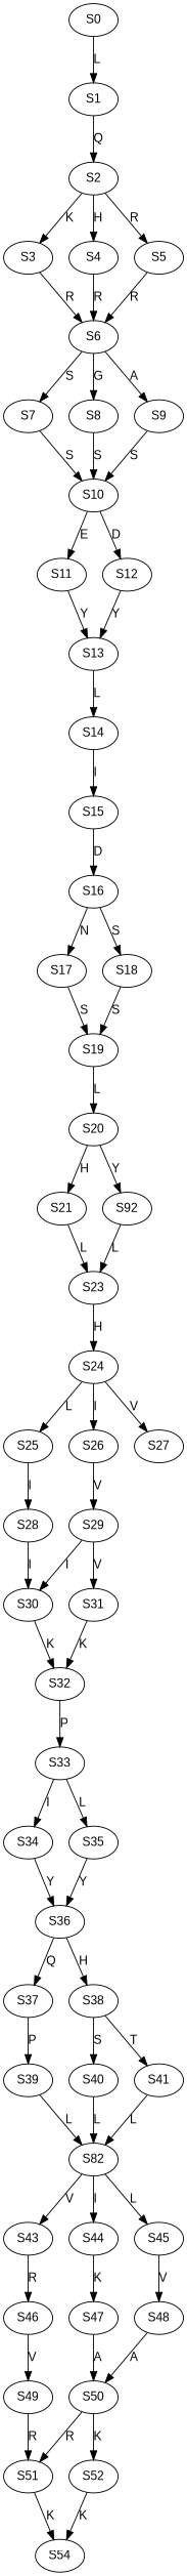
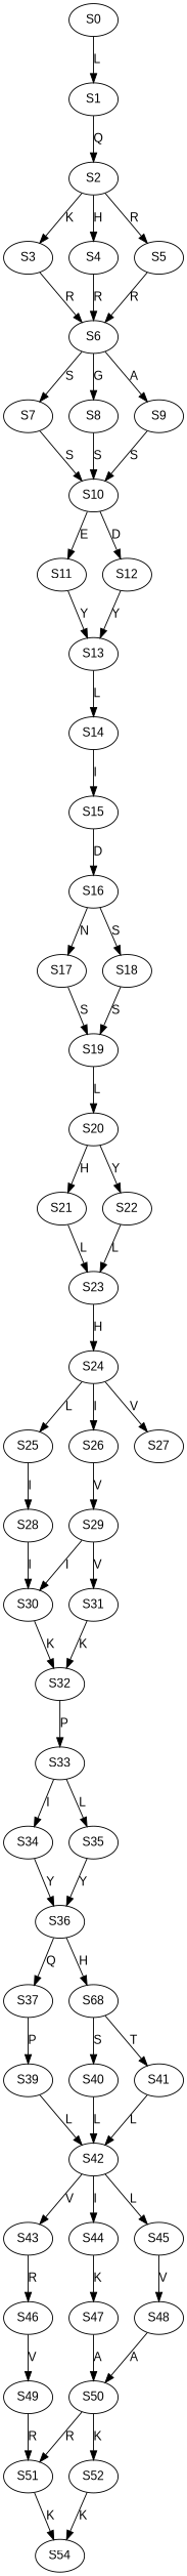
  strict digraph {
    fontname="Liberation Sans"
    node [fontname="Liberation Sans"]
    edge [fontname="Liberation Sans"]
    S0
    S1
    S2
    S3
    S4
    S5
    S6
    S7
    S8
    S9
    S10
    S11
    S12
    S13
    S14
    S15
    S16
    S17
    S18
    S19
    S20
    S21
-   S22 [label=S92]
+   S22
    S23
    S24
    S25
    S26
    S27
    S28
    S29
    S30
    S31
    S32
    S33
    S34
    S35
    S36
    S37
-   S38
+   S38 [label=S68]
    S39
    S40
    S41
-   S42 [label=S82]
+   S42
    S43
    S44
    S45
    S46
    S47
    S48
    S49
    S50
    S51
    S52
    S54
    S0 -> S1 [label=L]
    S1 -> S2 [label=Q]
    S2 -> S3 [label=K]
    S2 -> S4 [label=H]
    S2 -> S5 [label=R]
    S3 -> S6 [label=R]
    S4 -> S6 [label=R]
    S5 -> S6 [label=R]
    S6 -> S7 [label=S]
    S6 -> S8 [label=G]
    S6 -> S9 [label=A]
    S7 -> S10 [label=S]
    S8 -> S10 [label=S]
    S9 -> S10 [label=S]
    S10 -> S11 [label=E]
    S10 -> S12 [label=D]
    S11 -> S13 [label=Y]
    S12 -> S13 [label=Y]
    S13 -> S14 [label=L]
    S14 -> S15 [label=I]
    S15 -> S16 [label=D]
    S16 -> S17 [label=N]
    S16 -> S18 [label=S]
    S17 -> S19 [label=S]
    S18 -> S19 [label=S]
    S19 -> S20 [label=L]
    S20 -> S21 [label=H]
    S20 -> S22 [label=Y]
    S21 -> S23 [label=L]
    S22 -> S23 [label=L]
    S23 -> S24 [label=H]
    S24 -> S25 [label=L]
    S24 -> S26 [label=I]
    S24 -> S27 [label=V]
    S25 -> S28 [label=I]
    S26 -> S29 [label=V]
    S28 -> S30 [label=I]
    S29 -> S30 [label=I]
    S29 -> S31 [label=V]
    S30 -> S32 [label=K]
    S31 -> S32 [label=K]
    S32 -> S33 [label=P]
    S33 -> S34 [label=I]
    S33 -> S35 [label=L]
    S34 -> S36 [label=Y]
    S35 -> S36 [label=Y]
    S36 -> S37 [label=Q]
    S36 -> S38 [label=H]
    S37 -> S39 [label=P]
    S38 -> S40 [label=S]
    S38 -> S41 [label=T]
    S39 -> S42 [label=L]
    S40 -> S42 [label=L]
    S41 -> S42 [label=L]
    S42 -> S43 [label=V]
    S42 -> S44 [label=I]
    S42 -> S45 [label=L]
    S43 -> S46 [label=R]
    S44 -> S47 [label=K]
    S45 -> S48 [label=V]
    S46 -> S49 [label=V]
    S47 -> S50 [label=A]
    S48 -> S50 [label=A]
    S49 -> S51 [label=R]
    S50 -> S51 [label=R]
    S50 -> S52 [label=K]
    S51 -> S54 [label=K]
    S52 -> S54 [label=K]
  }
